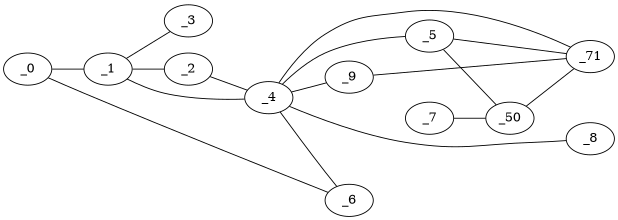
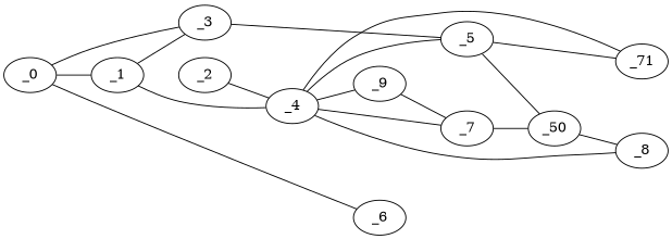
  graph {
    rankdir=LR
    edge [valence=1]
    _0 [x=4 y=92]
    _1 [x=55 y=52]
    _3 [x=68 y=40]
    _6 [x=104 y=110]
    _2 [x=62 y=60]
    _4 [x=97 y=73]
    _5 [x=99 y=20]
    _8 [x=111 y=104]
    _9 [x=116 y=97]
    n10 [label=_71 x=125 y=49]
    n11 [label=_50 x=124 y=34]
    _7 [x=107 y=19]
    _0 -- _1 [valence=2]
+   _0 -- _3
    _0 -- _6
    _1 -- _3
-   _1 -- _2 [valence=2]
    _1 -- _4
+   _3 -- _5
    _2 -- _4
-   _4 -- _6 [valence=2]
+   _4 -- _7 [valence=2]
    _4 -- _5 [valence=2]
    _4 -- _8 [valence=2]
    _4 -- _9
    _4 -- n10 [valence=2]
    _5 -- n10
    _5 -- n11 [valence=2]
-   _9 -- n10
-   n11 -- n10
+   _9 -- _7
+   n11 -- _8
    _7 -- n11
  }
